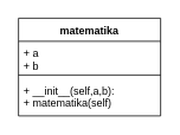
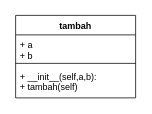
  <mxCell id="0" />
  <mxCell id="1" parent="0" />
- <mxCell id="2" value="matematika" style="swimlane;fontStyle=1;align=center;verticalAlign=top;childLayout=stackLayout;horizontal=1;startSize=26;horizontalStack=0;resizeParent=1;resizeParentMax=0;resizeLast=0;collapsible=1;marginBottom=0;" vertex="1" parent="1"><mxGeometry x="20" y="20" width="160" height="110" as="geometry" /></mxCell>
+ <mxCell id="2" value="tambah" style="swimlane;fontStyle=1;align=center;verticalAlign=top;childLayout=stackLayout;horizontal=1;startSize=26;horizontalStack=0;resizeParent=1;resizeParentMax=0;resizeLast=0;collapsible=1;marginBottom=0;" vertex="1" parent="1"><mxGeometry x="20" y="20" width="160" height="110" as="geometry" /></mxCell>
  <mxCell id="3" value="+ a&#10;+ b" style="text;strokeColor=none;fillColor=none;align=left;verticalAlign=top;spacingLeft=4;spacingRight=4;overflow=hidden;rotatable=0;points=[[0,0.5],[1,0.5]];portConstraint=eastwest;" vertex="1" parent="2"><mxGeometry y="26" width="160" height="34" as="geometry" /></mxCell>
  <mxCell id="4" value="" style="line;strokeWidth=1;fillColor=none;align=left;verticalAlign=middle;spacingTop=-1;spacingLeft=3;spacingRight=3;rotatable=0;labelPosition=right;points=[];portConstraint=eastwest;strokeColor=inherit;" vertex="1" parent="2"><mxGeometry y="60" width="160" height="8" as="geometry" /></mxCell>
- <mxCell id="5" value="+ __init__(self,a,b):&#10;+ matematika(self)" style="text;strokeColor=none;fillColor=none;align=left;verticalAlign=top;spacingLeft=4;spacingRight=4;overflow=hidden;rotatable=0;points=[[0,0.5],[1,0.5]];portConstraint=eastwest;" vertex="1" parent="2"><mxGeometry y="68" width="160" height="42" as="geometry" /></mxCell>
+ <mxCell id="5" value="+ __init__(self,a,b):&#10;+ tambah(self)" style="text;strokeColor=none;fillColor=none;align=left;verticalAlign=top;spacingLeft=4;spacingRight=4;overflow=hidden;rotatable=0;points=[[0,0.5],[1,0.5]];portConstraint=eastwest;" vertex="1" parent="2"><mxGeometry y="68" width="160" height="42" as="geometry" /></mxCell>
